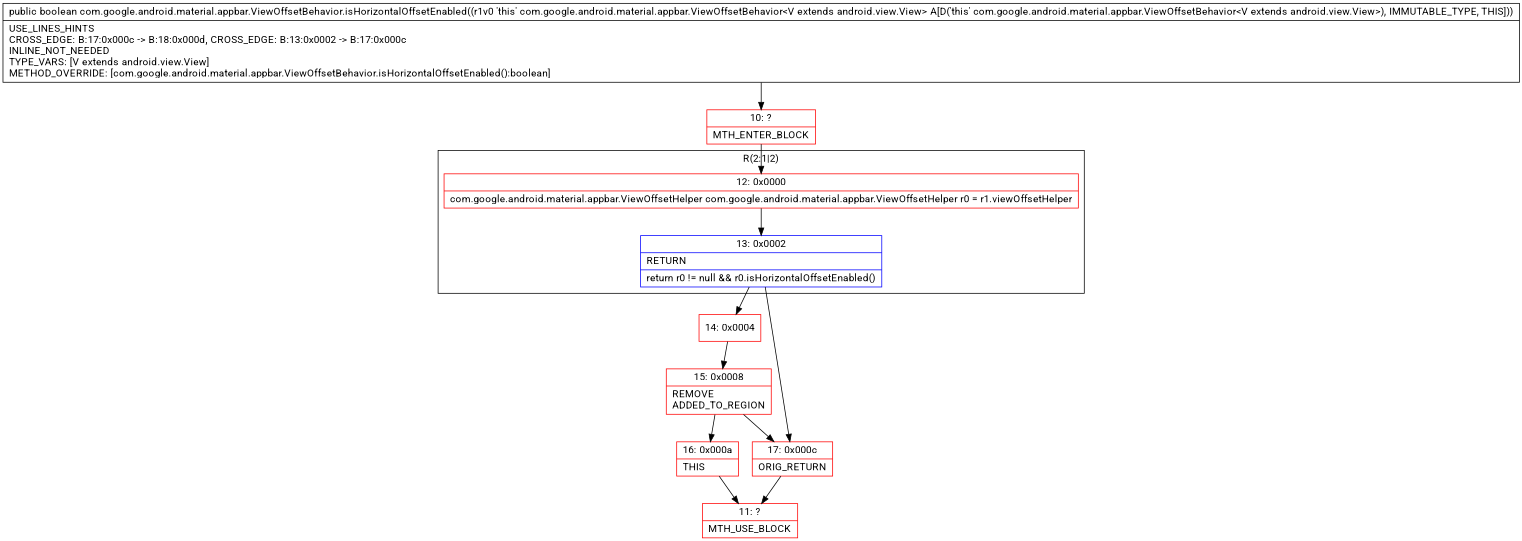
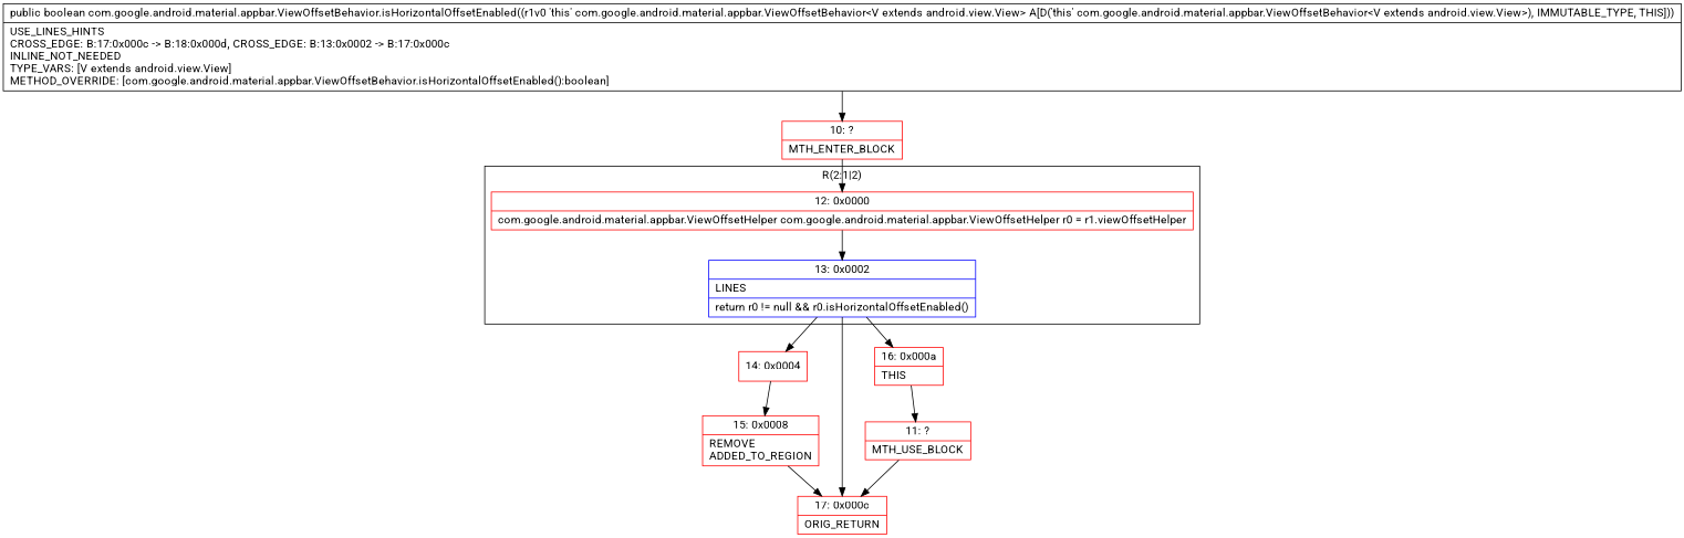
  digraph {
    fontname=Roboto
    node [color=red fontname=Roboto shape=record]
    edge [fontname=Roboto]
    n1 [label="{12\:\ 0x0000|com.google.android.material.appbar.ViewOffsetHelper com.google.android.material.appbar.ViewOffsetHelper r0 = r1.viewOffsetHelper\l}"]
-   n2 [color=blue label="{13\:\ 0x0002|RETURN\l|return r0 != null && r0.isHorizontalOffsetEnabled()\l}"]
+   n2 [color=blue label="{13\:\ 0x0002|LINES\l|return r0 != null && r0.isHorizontalOffsetEnabled()\l}"]
    n3 [label="{14\:\ 0x0004}"]
    n4 [label="{17\:\ 0x000c|ORIG_RETURN\l}"]
    n5 [label="{15\:\ 0x0008|REMOVE\lADDED_TO_REGION\l}"]
    n6 [label="{11\:\ ?|MTH_USE_BLOCK\l}"]
    n7 [label="{10\:\ ?|MTH_ENTER_BLOCK\l}"]
    n8 [label="{16\:\ 0x000a|THIS\l}"]
    n9 [label="{public boolean com.google.android.material.appbar.ViewOffsetBehavior.isHorizontalOffsetEnabled((r1v0 'this' com.google.android.material.appbar.ViewOffsetBehavior\<V extends android.view.View\> A[D('this' com.google.android.material.appbar.ViewOffsetBehavior\<V extends android.view.View\>), IMMUTABLE_TYPE, THIS]))  | USE_LINES_HINTS\lCROSS_EDGE: B:17:0x000c \-\> B:18:0x000d, CROSS_EDGE: B:13:0x0002 \-\> B:17:0x000c\lINLINE_NOT_NEEDED\lTYPE_VARS: [V extends android.view.View]\lMETHOD_OVERRIDE: [com.google.android.material.appbar.ViewOffsetBehavior.isHorizontalOffsetEnabled():boolean]\l}" color=""]
    subgraph cluster_1 {
      label="R(2:1|2)"
      n1
      n2
    }
    n1 -> n2
    n2 -> n3
    n2 -> n4
    n3 -> n5
-   n4 -> n6
+   n6 -> n4
    n5 -> n4
-   n5 -> n8
+   n2 -> n8
    n7 -> n1
    n8 -> n6
    n9 -> n7
  }
